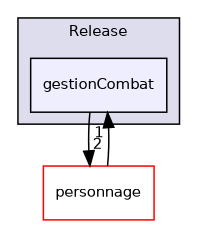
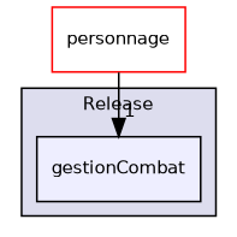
  digraph {
    compound=true
    node [fontname=Helvetica fontsize=10 shape=box style=filled]
    edge [labeldistance=1.5 labelfontname=Helvetica labelfontsize=10]
    n1 [fillcolor="#eeeeff" label=gestionCombat pencolor=black]
    n2 [color=red fillcolor=white label=personnage]
    subgraph cluster_1 {
      bgcolor="#ddddee"
      fontname=Helvetica
      fontsize=10
      label=Release
      pencolor=black
      n1
    }
-   n1 -> n2 [headlabel=2]
    n2 -> n1 [headlabel=1]
  }
